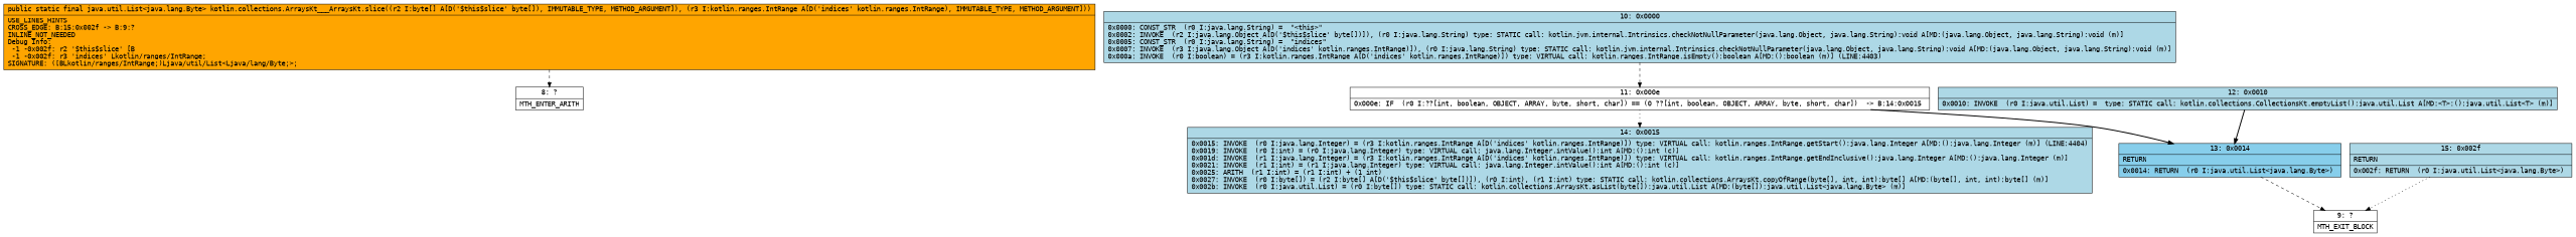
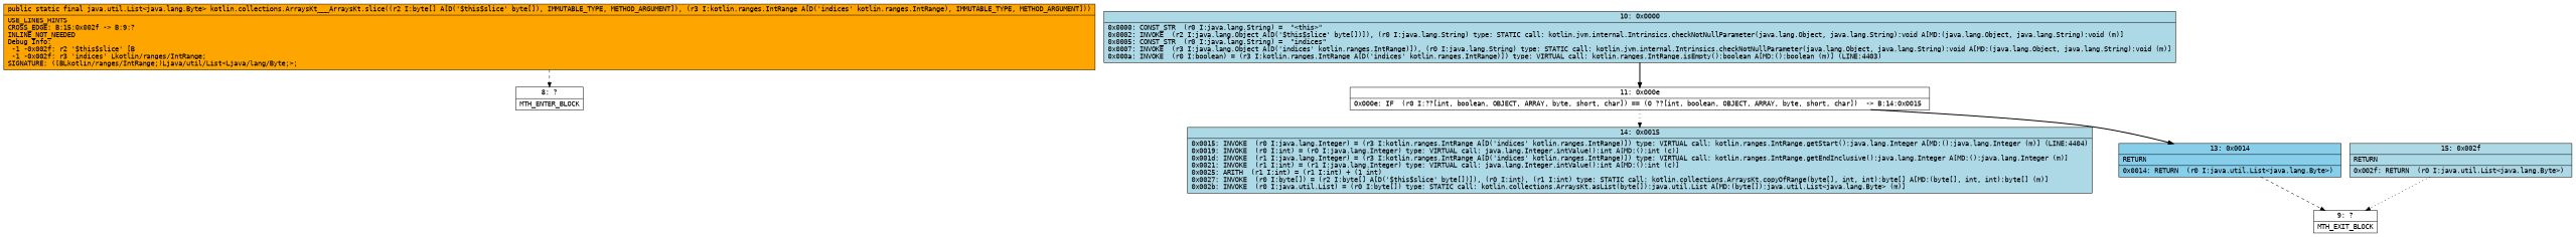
  digraph {
    fontname="DejaVu Sans Mono"
    node [fillcolor=lightblue fontname="DejaVu Sans Mono" shape=record style=filled]
    edge [fontname="DejaVu Sans Mono" style=dashed]
-   n1 [fillcolor=white label="{8\:\ ?|MTH_ENTER_ARITH\l}"]
+   n1 [fillcolor=white label="{8\:\ ?|MTH_ENTER_BLOCK\l}"]
    n2 [label="{10\:\ 0x0000|0x0000: CONST_STR  (r0 I:java.lang.String) =  \"\<this\>\" \l0x0002: INVOKE  (r2 I:java.lang.Object A[D('$this$slice' byte[])]), (r0 I:java.lang.String) type: STATIC call: kotlin.jvm.internal.Intrinsics.checkNotNullParameter(java.lang.Object, java.lang.String):void A[MD:(java.lang.Object, java.lang.String):void (m)]\l0x0005: CONST_STR  (r0 I:java.lang.String) =  \"indices\" \l0x0007: INVOKE  (r3 I:java.lang.Object A[D('indices' kotlin.ranges.IntRange)]), (r0 I:java.lang.String) type: STATIC call: kotlin.jvm.internal.Intrinsics.checkNotNullParameter(java.lang.Object, java.lang.String):void A[MD:(java.lang.Object, java.lang.String):void (m)]\l0x000a: INVOKE  (r0 I:boolean) = (r3 I:kotlin.ranges.IntRange A[D('indices' kotlin.ranges.IntRange)]) type: VIRTUAL call: kotlin.ranges.IntRange.isEmpty():boolean A[MD:():boolean (m)] (LINE:4403)\l}"]
    n3 [fillcolor=white label="{11\:\ 0x000e|0x000e: IF  (r0 I:??[int, boolean, OBJECT, ARRAY, byte, short, char]) == (0 ??[int, boolean, OBJECT, ARRAY, byte, short, char])  \-\> B:14:0x0015 \l}"]
    n4 [label="{14\:\ 0x0015|0x0015: INVOKE  (r0 I:java.lang.Integer) = (r3 I:kotlin.ranges.IntRange A[D('indices' kotlin.ranges.IntRange)]) type: VIRTUAL call: kotlin.ranges.IntRange.getStart():java.lang.Integer A[MD:():java.lang.Integer (m)] (LINE:4404)\l0x0019: INVOKE  (r0 I:int) = (r0 I:java.lang.Integer) type: VIRTUAL call: java.lang.Integer.intValue():int A[MD:():int (c)]\l0x001d: INVOKE  (r1 I:java.lang.Integer) = (r3 I:kotlin.ranges.IntRange A[D('indices' kotlin.ranges.IntRange)]) type: VIRTUAL call: kotlin.ranges.IntRange.getEndInclusive():java.lang.Integer A[MD:():java.lang.Integer (m)]\l0x0021: INVOKE  (r1 I:int) = (r1 I:java.lang.Integer) type: VIRTUAL call: java.lang.Integer.intValue():int A[MD:():int (c)]\l0x0025: ARITH  (r1 I:int) = (r1 I:int) + (1 int) \l0x0027: INVOKE  (r0 I:byte[]) = (r2 I:byte[] A[D('$this$slice' byte[])]), (r0 I:int), (r1 I:int) type: STATIC call: kotlin.collections.ArraysKt.copyOfRange(byte[], int, int):byte[] A[MD:(byte[], int, int):byte[] (m)]\l0x002b: INVOKE  (r0 I:java.util.List) = (r0 I:byte[]) type: STATIC call: kotlin.collections.ArraysKt.asList(byte[]):java.util.List A[MD:(byte[]):java.util.List\<java.lang.Byte\> (m)]\l}"]
    n5 [fillcolor=skyblue label="{13\:\ 0x0014|RETURN\l|0x0014: RETURN  (r0 I:java.util.List\<java.lang.Byte\>) \l}"]
-   n6 [label="{12\:\ 0x0010|0x0010: INVOKE  (r0 I:java.util.List) =  type: STATIC call: kotlin.collections.CollectionsKt.emptyList():java.util.List A[MD:\<T\>:():java.util.List\<T\> (m)]\l}"]
    n7 [fillcolor=white label="{9\:\ ?|MTH_EXIT_BLOCK\l}"]
    n8 [label="{15\:\ 0x002f|RETURN\l|0x002f: RETURN  (r0 I:java.util.List\<java.lang.Byte\>) \l}"]
    n9 [fillcolor=orange label="{public static final java.util.List\<java.lang.Byte\> kotlin.collections.ArraysKt___ArraysKt.slice((r2 I:byte[] A[D('$this$slice' byte[]), IMMUTABLE_TYPE, METHOD_ARGUMENT]), (r3 I:kotlin.ranges.IntRange A[D('indices' kotlin.ranges.IntRange), IMMUTABLE_TYPE, METHOD_ARGUMENT]))  | USE_LINES_HINTS\lCROSS_EDGE: B:15:0x002f \-\> B:9:?\lINLINE_NOT_NEEDED\lDebug Info:\l  \-1 \-0x002f: r2 '$this$slice' [B\l  \-1 \-0x002f: r3 'indices' Lkotlin\/ranges\/IntRange;\lSIGNATURE: ([BLkotlin\/ranges\/IntRange;)Ljava\/util\/List\<Ljava\/lang\/Byte;\>;\l}"]
-   n2 -> n3
+   n2 -> n3 [style=bold]
    n3 -> n4 [style=dotted]
    n3 -> n5 [style=bold]
    n5 -> n7
-   n6 -> n5 [style=bold]
    n8 -> n7 [style=dotted]
    n9 -> n1
  }
